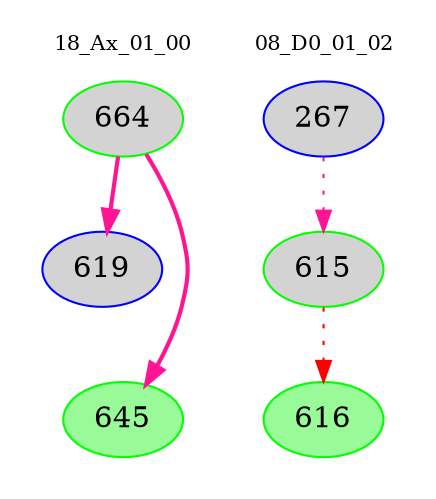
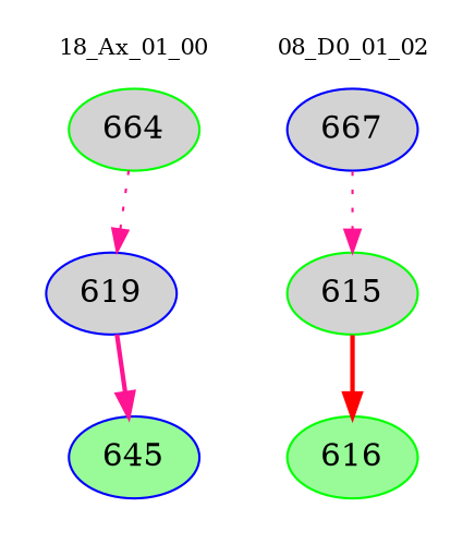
  digraph {
    node [color=green fillcolor=lightgrey style=filled]
    edge [color=deeppink style=bold]
    n1 [label=664]
    n2 [color=blue label=619]
-   n3 [fillcolor=palegreen label=645]
+   n3 [color=blue fillcolor=palegreen label=645]
    n4 [label=615]
    n5 [fillcolor=palegreen label=616]
-   n6 [color=blue label=267]
+   n6 [color=blue label=667]
    subgraph cluster_1 {
      color=white
      fontsize=10
      label="18_Ax_01_00"
      n1
      n2
      n3
    }
    subgraph cluster_2 {
      color=white
      fontsize=10
      label="08_D0_01_02"
      n4
      n5
      n6
    }
-   n1 -> n2
-   n1 -> n3
-   n4 -> n5 [color=red style=dotted]
+   n1 -> n2 [style=dotted]
+   n2 -> n3
+   n4 -> n5 [color=red]
    n6 -> n4 [style=dotted]
  }
